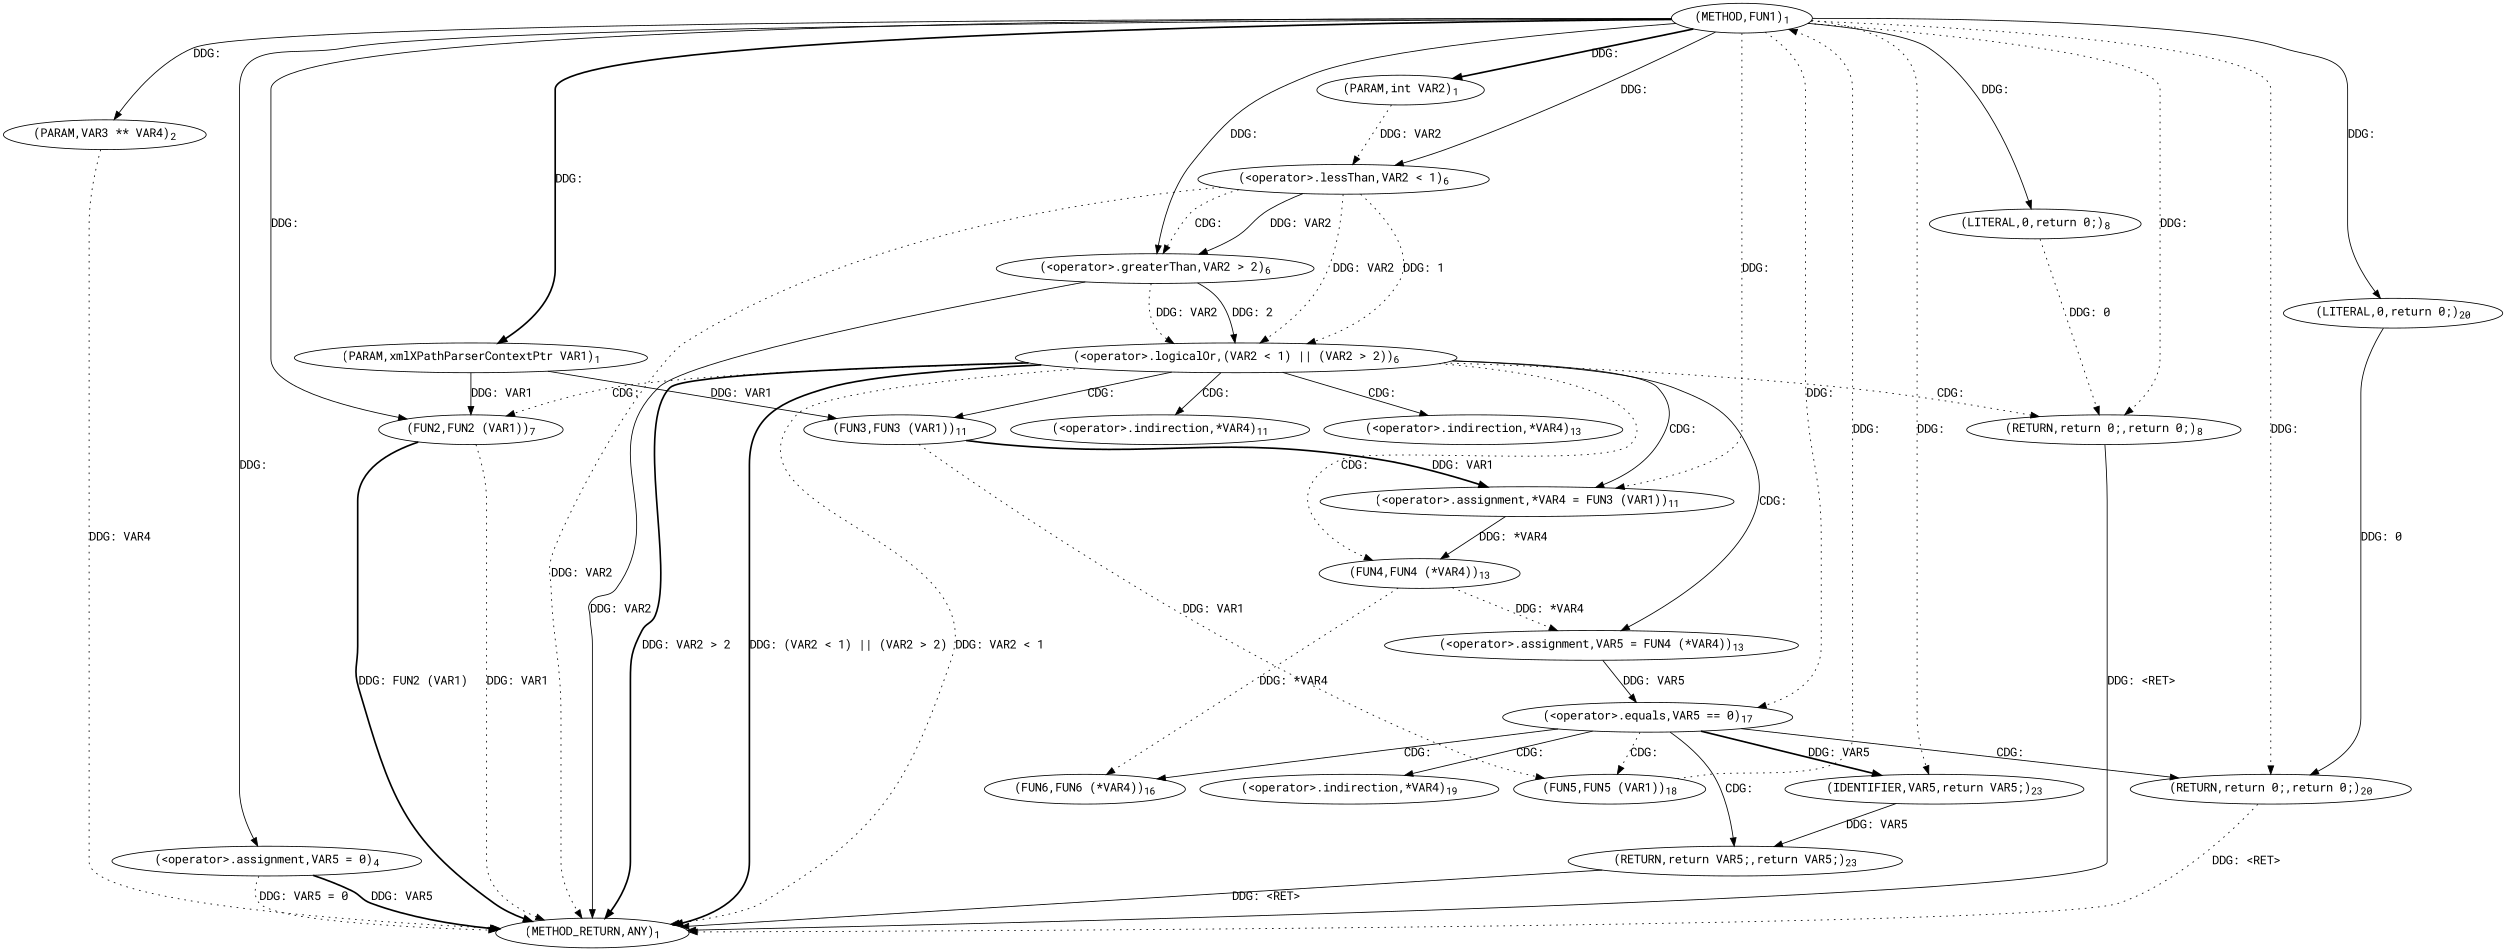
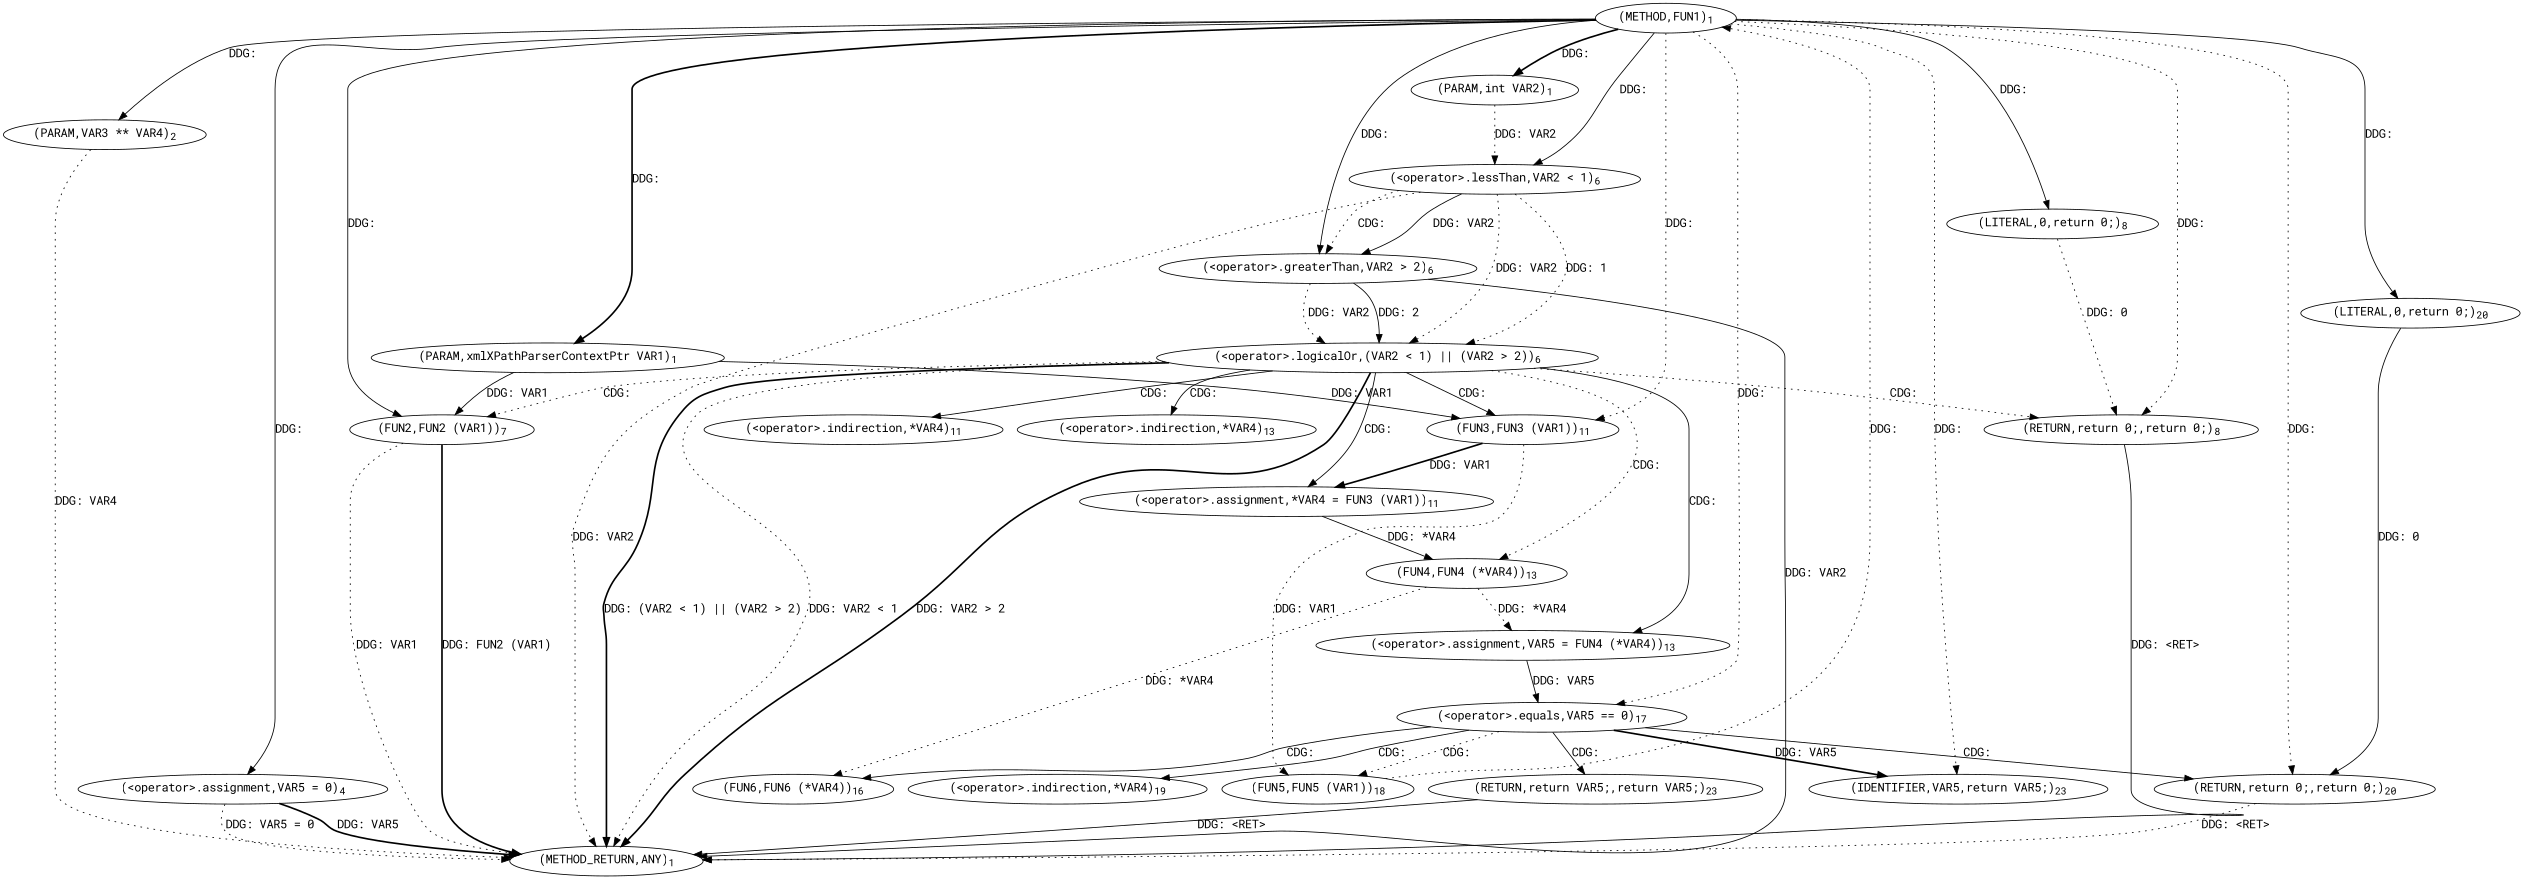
  digraph {
    fontname="Roboto Mono"
    node [fontname="Roboto Mono"]
    edge [fontname="Roboto Mono" style=solid]
    n1 [label=<(METHOD,FUN1)<SUB>1</SUB>>]
    n2 [label=<(PARAM,xmlXPathParserContextPtr VAR1)<SUB>1</SUB>>]
    n3 [label=<(PARAM,int VAR2)<SUB>1</SUB>>]
    n4 [label=<(PARAM,VAR3 ** VAR4)<SUB>2</SUB>>]
    n5 [label=<(&lt;operator&gt;.assignment,VAR5 = 0)<SUB>4</SUB>>]
    n6 [label=<(&lt;operator&gt;.equals,VAR5 == 0)<SUB>17</SUB>>]
    n7 [label=<(IDENTIFIER,VAR5,return VAR5;)<SUB>23</SUB>>]
    n8 [label=<(FUN2,FUN2 (VAR1))<SUB>7</SUB>>]
    n9 [label=<(RETURN,return 0;,return 0;)<SUB>8</SUB>>]
    n10 [label=<(FUN3,FUN3 (VAR1))<SUB>11</SUB>>]
    n11 [label=<(RETURN,return 0;,return 0;)<SUB>20</SUB>>]
    n12 [label=<(&lt;operator&gt;.lessThan,VAR2 &lt; 1)<SUB>6</SUB>>]
    n13 [label=<(&lt;operator&gt;.greaterThan,VAR2 &gt; 2)<SUB>6</SUB>>]
    n14 [label=<(LITERAL,0,return 0;)<SUB>8</SUB>>]
    n15 [label=<(LITERAL,0,return 0;)<SUB>20</SUB>>]
    n16 [label=<(METHOD_RETURN,ANY)<SUB>1</SUB>>]
    n17 [label=<(FUN5,FUN5 (VAR1))<SUB>18</SUB>>]
    n18 [label=<(RETURN,return VAR5;,return VAR5;)<SUB>23</SUB>>]
    n19 [label=<(FUN6,FUN6 (*VAR4))<SUB>16</SUB>>]
    n20 [label=<(&lt;operator&gt;.indirection,*VAR4)<SUB>19</SUB>>]
    n21 [label=<(&lt;operator&gt;.assignment,*VAR4 = FUN3 (VAR1))<SUB>11</SUB>>]
    n22 [label=<(&lt;operator&gt;.logicalOr,(VAR2 &lt; 1) || (VAR2 &gt; 2))<SUB>6</SUB>>]
    n23 [label=<(FUN4,FUN4 (*VAR4))<SUB>13</SUB>>]
    n24 [label=<(&lt;operator&gt;.assignment,VAR5 = FUN4 (*VAR4))<SUB>13</SUB>>]
    n25 [label=<(&lt;operator&gt;.indirection,*VAR4)<SUB>11</SUB>>]
    n26 [label=<(&lt;operator&gt;.indirection,*VAR4)<SUB>13</SUB>>]
    n1 -> n2 [label="DDG: " style=bold]
    n1 -> n3 [label="DDG: " style=bold]
    n1 -> n4 [label="DDG: "]
    n1 -> n5 [label="DDG: "]
    n1 -> n6 [label="DDG: " style=dotted]
    n1 -> n7 [label="DDG: " style=dotted]
    n1 -> n8 [label="DDG: "]
    n1 -> n9 [label="DDG: " style=dotted]
-   n1 -> n21 [label="DDG: " style=dotted]
+   n1 -> n10 [label="DDG: " style=dotted]
    n1 -> n11 [label="DDG: " style=dotted]
    n1 -> n12 [label="DDG: "]
    n1 -> n13 [label="DDG: "]
    n1 -> n14 [label="DDG: "]
    n1 -> n15 [label="DDG: "]
    n2 -> n8 [label="DDG: VAR1"]
    n2 -> n10 [label="DDG: VAR1"]
    n3 -> n12 [label="DDG: VAR2" style=dotted]
    n4 -> n16 [label="DDG: VAR4" style=dotted]
    n5 -> n16 [label="DDG: VAR5" style=bold]
    n5 -> n16 [label="DDG: VAR5 = 0" style=dotted]
    n6 -> n7 [label="DDG: VAR5" style=bold]
    n6 -> n11 [label="CDG: "]
    n6 -> n17 [label="CDG: " style=dotted]
    n6 -> n18 [label="CDG: "]
    n6 -> n19 [label="CDG: "]
    n6 -> n20 [label="CDG: "]
-   n7 -> n18 [label="DDG: VAR5"]
    n8 -> n16 [label="DDG: VAR1" style=dotted]
    n8 -> n16 [label="DDG: FUN2 (VAR1)" style=bold]
    n9 -> n16 [label="DDG: &lt;RET&gt;"]
    n10 -> n17 [label="DDG: VAR1" style=dotted]
    n10 -> n21 [label="DDG: VAR1" style=bold]
    n11 -> n16 [label="DDG: &lt;RET&gt;" style=dotted]
    n12 -> n13 [label="DDG: VAR2"]
    n12 -> n13 [label="CDG: " style=dotted]
    n12 -> n16 [label="DDG: VAR2" style=dotted]
    n12 -> n22 [label="DDG: VAR2" style=dotted]
    n12 -> n22 [label="DDG: 1" style=dotted]
    n13 -> n16 [label="DDG: VAR2"]
    n13 -> n22 [label="DDG: VAR2" style=dotted]
    n13 -> n22 [label="DDG: 2"]
    n14 -> n9 [label="DDG: 0" style=dotted]
    n15 -> n11 [label="DDG: 0"]
    n17 -> n1 [label="DDG: " style=dotted]
    n18 -> n16 [label="DDG: &lt;RET&gt;"]
    n21 -> n23 [label="DDG: *VAR4"]
    n22 -> n8 [label="CDG: " style=dotted]
    n22 -> n9 [label="CDG: " style=dotted]
    n22 -> n10 [label="CDG: "]
    n22 -> n16 [label="DDG: VAR2 &lt; 1" style=dotted]
    n22 -> n16 [label="DDG: VAR2 &gt; 2" style=bold]
    n22 -> n16 [label="DDG: (VAR2 &lt; 1) || (VAR2 &gt; 2)" style=bold]
    n22 -> n21 [label="CDG: "]
    n22 -> n23 [label="CDG: " style=dotted]
    n22 -> n24 [label="CDG: "]
    n22 -> n25 [label="CDG: "]
    n22 -> n26 [label="CDG: "]
    n23 -> n19 [label="DDG: *VAR4" style=dotted]
    n23 -> n24 [label="DDG: *VAR4" style=dotted]
    n24 -> n6 [label="DDG: VAR5"]
  }
